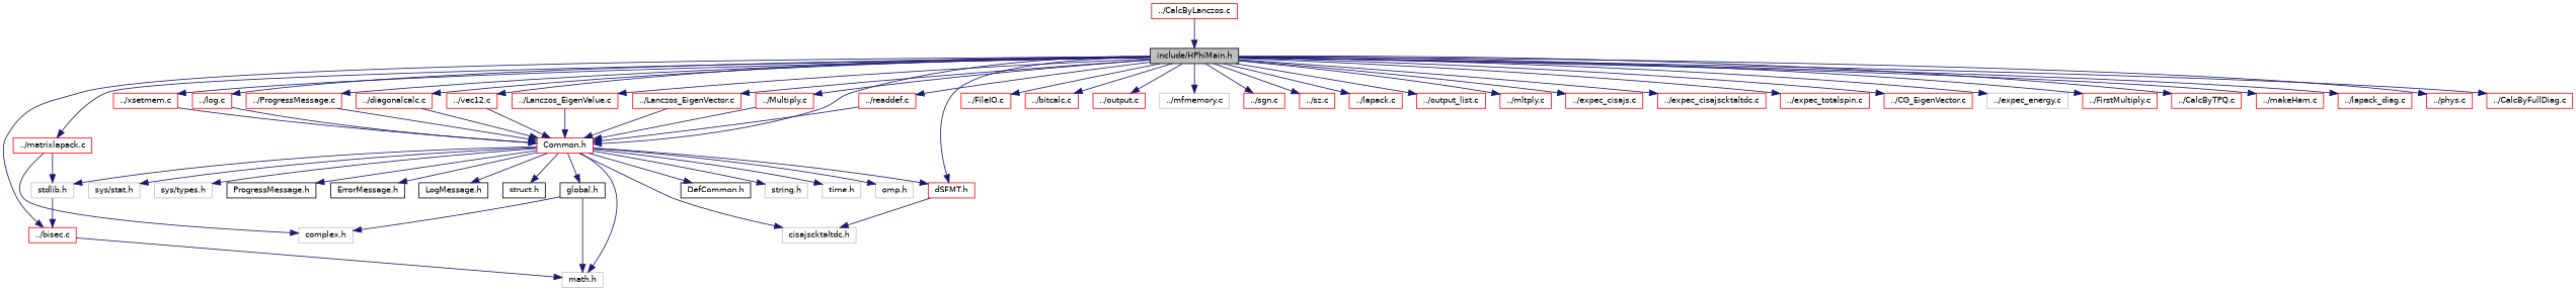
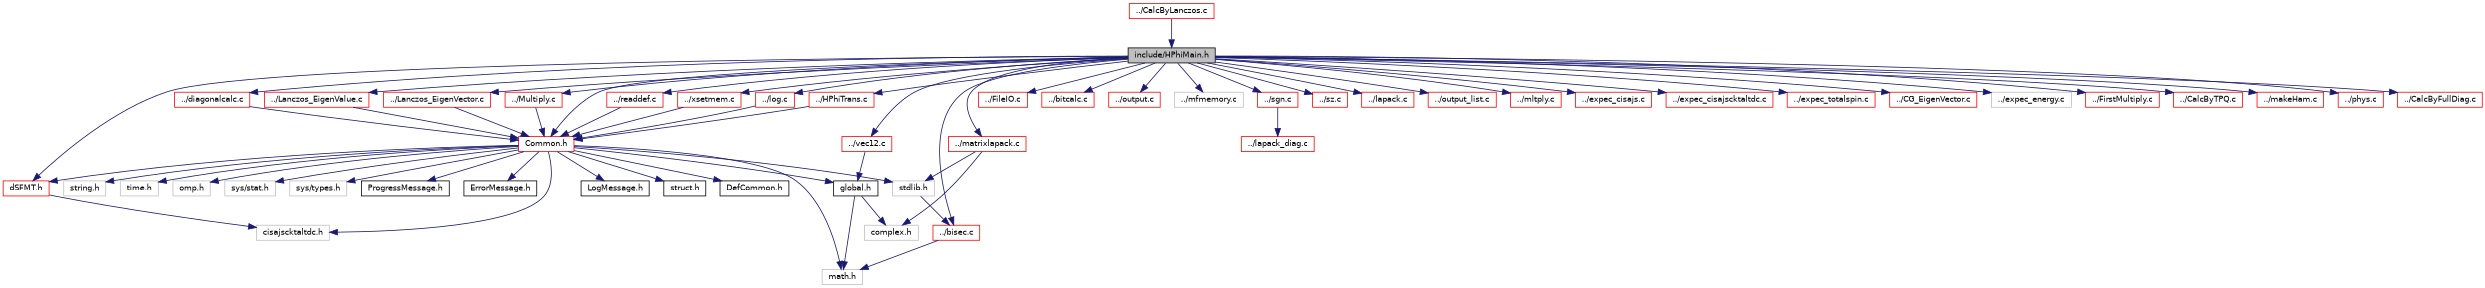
  digraph {
    node [color=red fillcolor=white fontname=Helvetica fontsize=10 shape=record style=filled]
    edge [color=midnightblue fontname=Helvetica fontsize=10 labelfontname=Helvetica labelfontsize=10 style=solid]
    n1 [color=black fillcolor=grey75 fontcolor=black height=0.2 label="include/HPhiMain.h" width=0.4]
    n2 [height=0.2 label="Common.h" width=0.4]
    n3 [height=0.2 label="dSFMT.h" width=0.4]
    n4 [height=0.2 label="../FileIO.c" width=0.4]
    n5 [height=0.2 label="../bitcalc.c" width=0.4]
    n6 [height=0.2 label="../output.c" width=0.4]
    n7 [height=0.2 label="../matrixlapack.c" width=0.4]
    n8 [color=grey75 height=0.2 label="../mfmemory.c" width=0.4]
    n9 [height=0.2 label="../readdef.c" width=0.4]
    n10 [height=0.2 label="../xsetmem.c" width=0.4]
    n11 [height=0.2 label="../log.c" width=0.4]
-   n12 [height=0.2 label="../ProgressMessage.c" width=0.4]
+   n12 [height=0.2 label="../HPhiTrans.c" width=0.4]
    n13 [height=0.2 label="../sgn.c" width=0.4]
    n14 [height=0.2 label="../sz.c" width=0.4]
    n15 [height=0.2 label="../lapack.c" width=0.4]
    n16 [height=0.2 label="../output_list.c" width=0.4]
    n17 [height=0.2 label="../diagonalcalc.c" width=0.4]
    n18 [height=0.2 label="../mltply.c" width=0.4]
    n19 [height=0.2 label="../expec_cisajs.c" width=0.4]
    n20 [height=0.2 label="../expec_cisajscktaltdc.c" width=0.4]
    n21 [height=0.2 label="../expec_totalspin.c" width=0.4]
    n22 [height=0.2 label="../bisec.c" width=0.4]
    n23 [height=0.2 label="../vec12.c" width=0.4]
    n24 [height=0.2 label="../CG_EigenVector.c" width=0.4]
    n25 [height=0.2 label="../Lanczos_EigenValue.c" width=0.4]
    n26 [height=0.2 label="../Lanczos_EigenVector.c" width=0.4]
    n27 [color=grey75 height=0.2 label="../expec_energy.c" width=0.4]
    n28 [height=0.2 label="../FirstMultiply.c" width=0.4]
    n29 [height=0.2 label="../Multiply.c" width=0.4]
    n30 [height=0.2 label="../CalcByTPQ.c" width=0.4]
    n31 [height=0.2 label="../makeHam.c" width=0.4]
    n32 [height=0.2 label="../lapack_diag.c" width=0.4]
    n33 [height=0.2 label="../phys.c" width=0.4]
    n34 [height=0.2 label="../CalcByFullDiag.c" width=0.4]
    n35 [color=black height=0.2 label="DefCommon.h" width=0.4]
    n36 [color=black height=0.2 label="global.h" width=0.4]
    n37 [color=grey75 height=0.2 label="math.h" width=0.4]
    n38 [color=grey75 height=0.2 label="cisajscktaltdc.h" width=0.4]
    n39 [color=grey75 height=0.2 label="stdlib.h" width=0.4]
    n40 [color=grey75 height=0.2 label="string.h" width=0.4]
    n41 [color=grey75 height=0.2 label="time.h" width=0.4]
    n42 [color=grey75 height=0.2 label="omp.h" width=0.4]
    n43 [color=grey75 height=0.2 label="sys/stat.h" width=0.4]
    n44 [color=grey75 height=0.2 label="sys/types.h" width=0.4]
    n45 [color=black height=0.2 label="ProgressMessage.h" width=0.4]
    n46 [color=black height=0.2 label="ErrorMessage.h" width=0.4]
    n47 [color=black height=0.2 label="LogMessage.h" width=0.4]
    n48 [color=black height=0.2 label="struct.h" width=0.4]
    n49 [color=grey75 height=0.2 label="complex.h" width=0.4]
    n50 [height=0.2 label="../CalcByLanczos.c" width=0.4]
    n1 -> n2
    n1 -> n3
    n1 -> n4
    n1 -> n5
    n1 -> n6
    n1 -> n7
    n1 -> n8
    n1 -> n9
    n1 -> n10
    n1 -> n11
    n1 -> n12
    n1 -> n13
    n1 -> n14
    n1 -> n15
    n1 -> n16
    n1 -> n17
    n1 -> n18
    n1 -> n19
    n1 -> n20
    n1 -> n21
    n1 -> n22
    n1 -> n23
    n1 -> n24
    n1 -> n25
    n1 -> n26
    n1 -> n27
    n1 -> n28
    n1 -> n29
    n1 -> n30
    n1 -> n31
-   n1 -> n32
+   n13 -> n32
    n1 -> n33
    n1 -> n34
    n2 -> n3
    n2 -> n35
    n2 -> n36
    n2 -> n37
    n2 -> n38
    n2 -> n39
    n2 -> n40
    n2 -> n41
    n2 -> n42
    n2 -> n43
    n2 -> n44
    n2 -> n45
    n2 -> n46
    n2 -> n47
    n2 -> n48
    n3 -> n38
    n7 -> n39
    n7 -> n49
    n9 -> n2
    n10 -> n2
    n11 -> n2
    n12 -> n2
    n17 -> n2
    n22 -> n37
-   n23 -> n2
+   n23 -> n36
    n25 -> n2
    n26 -> n2
    n29 -> n2
    n36 -> n37
    n36 -> n49
    n39 -> n22
    n50 -> n1
  }
